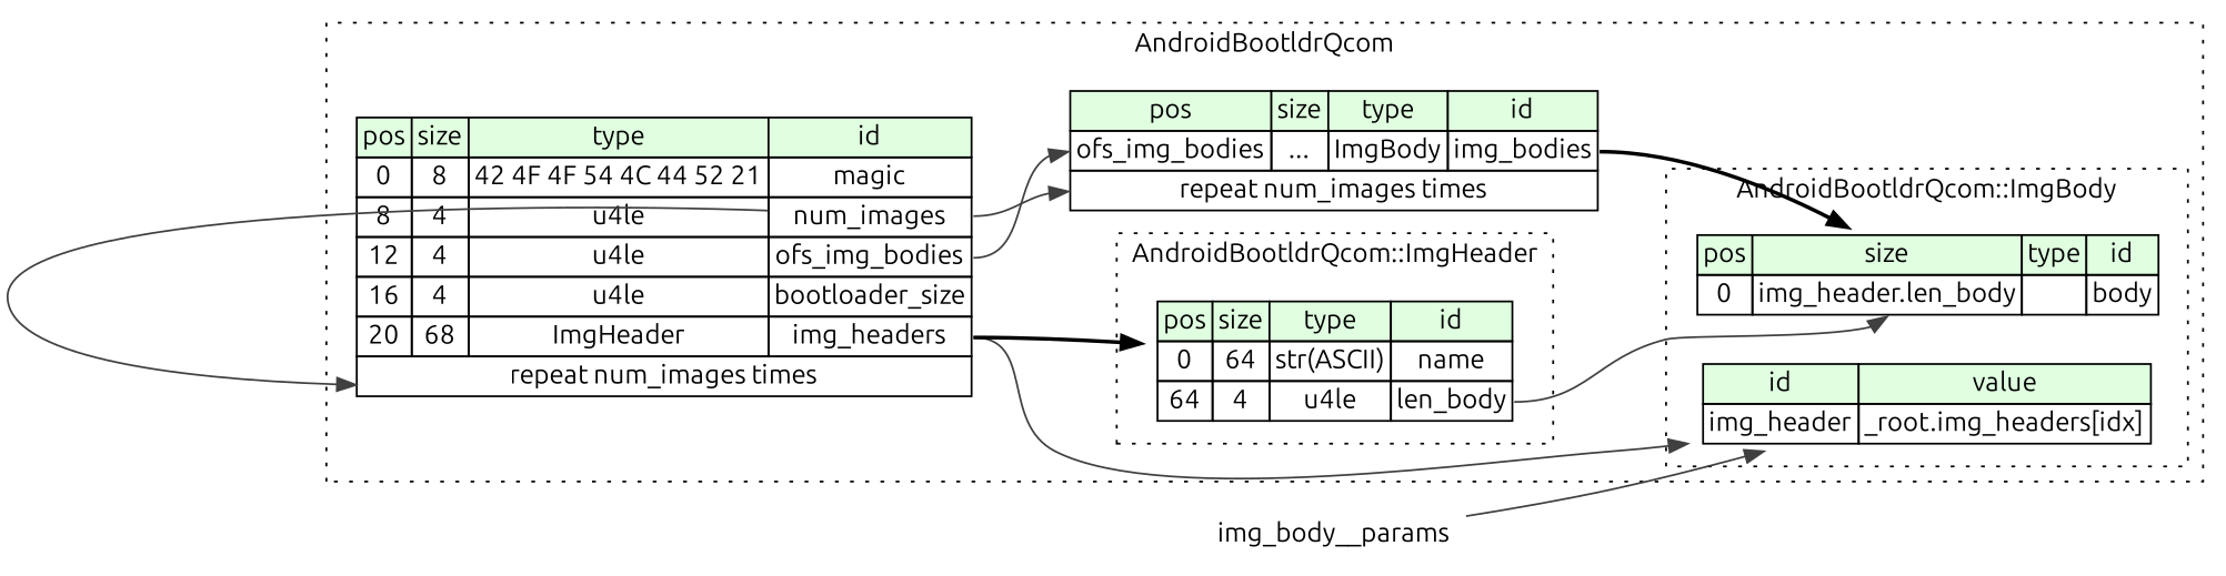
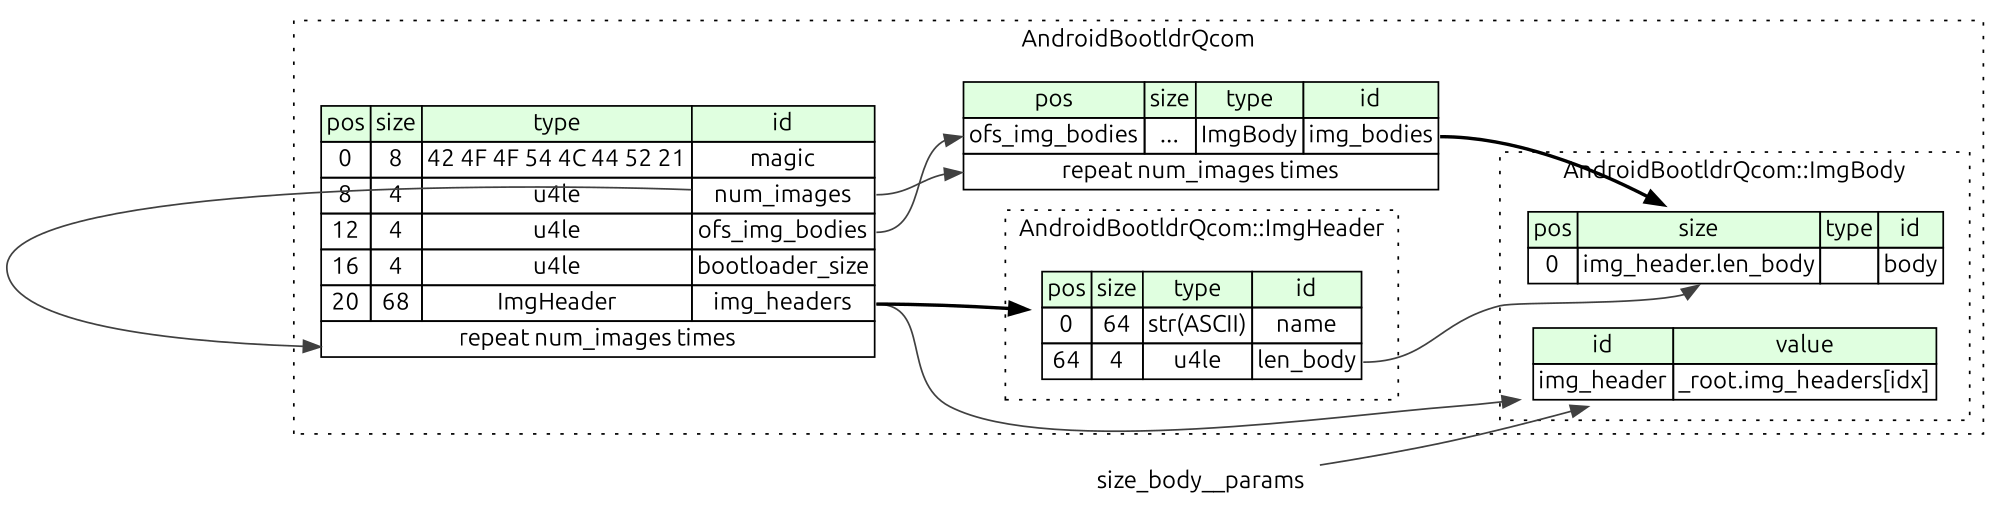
  digraph {
    rankdir=LR
    fontname=Ubuntu
    node [shape=plaintext fontname=Ubuntu]
    edge [color="#404040" tailport=img_headers_type fontname=Ubuntu]
    n1 [label=<<TABLE BORDER="0" CELLBORDER="1" CELLSPACING="0"> 				<TR><TD BGCOLOR="#E0FFE0">pos</TD><TD BGCOLOR="#E0FFE0">size</TD><TD BGCOLOR="#E0FFE0">type</TD><TD BGCOLOR="#E0FFE0">id</TD></TR> 				<TR><TD PORT="body_pos">0</TD><TD PORT="body_size">img_header.len_body</TD><TD></TD><TD PORT="body_type">body</TD></TR> 			</TABLE>>]
    n2 [label=<<TABLE BORDER="0" CELLBORDER="1" CELLSPACING="0"> 				<TR><TD BGCOLOR="#E0FFE0">id</TD><TD BGCOLOR="#E0FFE0">value</TD></TR> 				<TR><TD>img_header</TD><TD>_root.img_headers[idx]</TD></TR> 			</TABLE>>]
    n3 [label=<<TABLE BORDER="0" CELLBORDER="1" CELLSPACING="0"> 				<TR><TD BGCOLOR="#E0FFE0">pos</TD><TD BGCOLOR="#E0FFE0">size</TD><TD BGCOLOR="#E0FFE0">type</TD><TD BGCOLOR="#E0FFE0">id</TD></TR> 				<TR><TD PORT="name_pos">0</TD><TD PORT="name_size">64</TD><TD>str(ASCII)</TD><TD PORT="name_type">name</TD></TR> 				<TR><TD PORT="len_body_pos">64</TD><TD PORT="len_body_size">4</TD><TD>u4le</TD><TD PORT="len_body_type">len_body</TD></TR> 			</TABLE>>]
    n4 [label=<<TABLE BORDER="0" CELLBORDER="1" CELLSPACING="0"> 			<TR><TD BGCOLOR="#E0FFE0">pos</TD><TD BGCOLOR="#E0FFE0">size</TD><TD BGCOLOR="#E0FFE0">type</TD><TD BGCOLOR="#E0FFE0">id</TD></TR> 			<TR><TD PORT="magic_pos">0</TD><TD PORT="magic_size">8</TD><TD>42 4F 4F 54 4C 44 52 21</TD><TD PORT="magic_type">magic</TD></TR> 			<TR><TD PORT="num_images_pos">8</TD><TD PORT="num_images_size">4</TD><TD>u4le</TD><TD PORT="num_images_type">num_images</TD></TR> 			<TR><TD PORT="ofs_img_bodies_pos">12</TD><TD PORT="ofs_img_bodies_size">4</TD><TD>u4le</TD><TD PORT="ofs_img_bodies_type">ofs_img_bodies</TD></TR> 			<TR><TD PORT="bootloader_size_pos">16</TD><TD PORT="bootloader_size_size">4</TD><TD>u4le</TD><TD PORT="bootloader_size_type">bootloader_size</TD></TR> 			<TR><TD PORT="img_headers_pos">20</TD><TD PORT="img_headers_size">68</TD><TD>ImgHeader</TD><TD PORT="img_headers_type">img_headers</TD></TR> 			<TR><TD COLSPAN="4" PORT="img_headers__repeat">repeat num_images times</TD></TR> 		</TABLE>>]
    n5 [label=<<TABLE BORDER="0" CELLBORDER="1" CELLSPACING="0"> 			<TR><TD BGCOLOR="#E0FFE0">pos</TD><TD BGCOLOR="#E0FFE0">size</TD><TD BGCOLOR="#E0FFE0">type</TD><TD BGCOLOR="#E0FFE0">id</TD></TR> 			<TR><TD PORT="img_bodies_pos">ofs_img_bodies</TD><TD PORT="img_bodies_size">...</TD><TD>ImgBody</TD><TD PORT="img_bodies_type">img_bodies</TD></TR> 			<TR><TD COLSPAN="4" PORT="img_bodies__repeat">repeat num_images times</TD></TR> 		</TABLE>>]
-   img_body__params
+   img_body__params [label=size_body__params]
    subgraph cluster_1 {
      label=AndroidBootldrQcom
      style=dotted
      n4
      n5
      subgraph cluster_2 {
        label="AndroidBootldrQcom::ImgBody"
        style=dotted
        n1
        n2
      }
      subgraph cluster_3 {
        label="AndroidBootldrQcom::ImgHeader"
        style=dotted
        n3
      }
    }
    n3 -> n1 [headport=body_size tailport=len_body_type]
    n4 -> n2
    n4 -> n3 [style=bold color=""]
    n4 -> n4 [headport=img_headers__repeat tailport=num_images_type]
    n4 -> n5 [headport=img_bodies_pos tailport=ofs_img_bodies_type]
    n4 -> n5 [headport=img_bodies__repeat tailport=num_images_type]
    n5 -> n1 [style=bold tailport=img_bodies_type color=""]
    img_body__params -> n2 [tailport=idx_type]
  }
